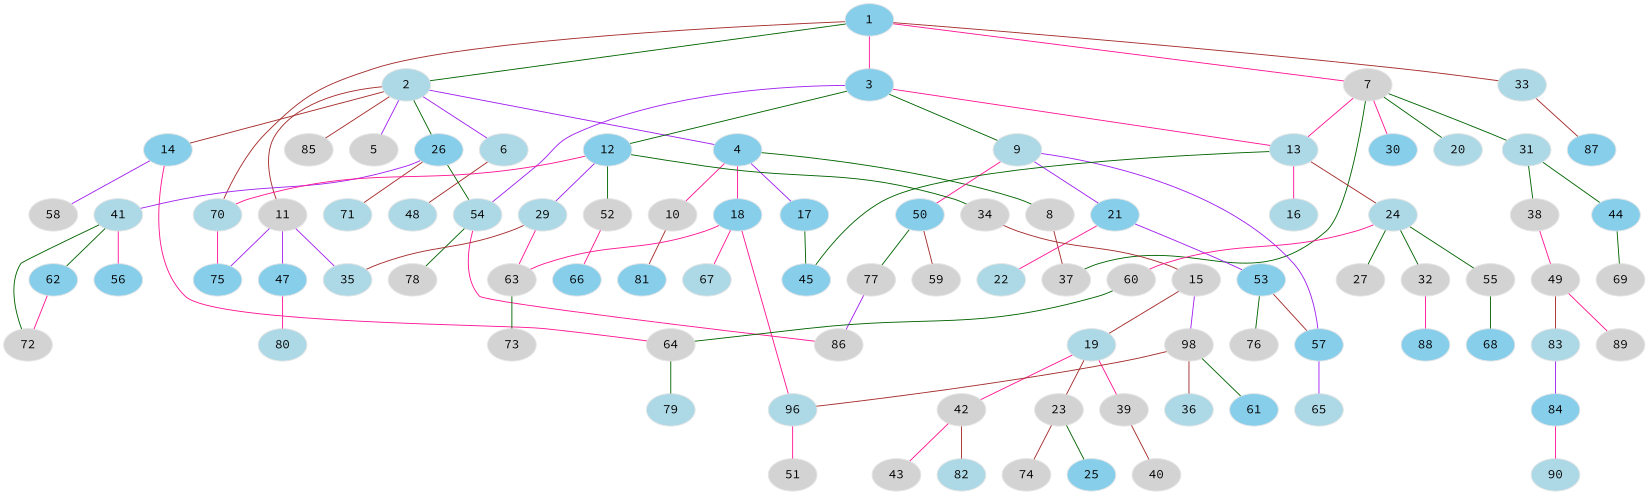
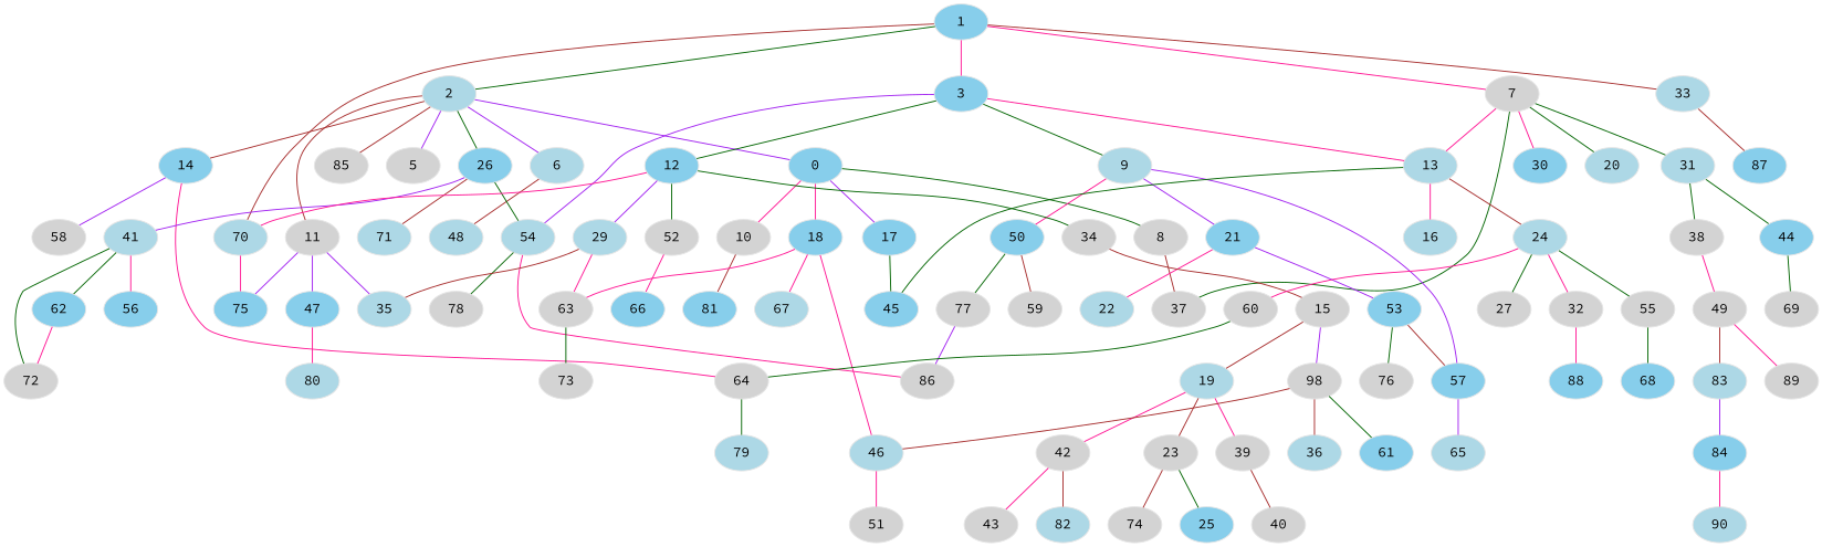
  graph {
    fontname="Source Code Pro"
    node [color=gray90 fillcolor=lightgrey fontname="Source Code Pro" style=filled]
    edge [color=deeppink fontname="Source Code Pro"]
    1 [fillcolor=skyblue]
    2 [fillcolor=lightblue]
    3 [fillcolor=skyblue]
    7
    33 [fillcolor=lightblue]
    70 [fillcolor=lightblue]
-   4 [fillcolor=skyblue]
+   4 [fillcolor=skyblue label=0]
    5
    6 [fillcolor=lightblue]
    11
    14 [fillcolor=skyblue]
    26 [fillcolor=skyblue]
    85
    9 [fillcolor=lightblue]
    12 [fillcolor=skyblue]
    13 [fillcolor=lightblue]
    54 [fillcolor=lightblue]
    20 [fillcolor=lightblue]
    30 [fillcolor=skyblue]
    31 [fillcolor=lightblue]
    37
    87 [fillcolor=skyblue]
    75 [fillcolor=skyblue]
    8
    10
    17 [fillcolor=skyblue]
    18 [fillcolor=skyblue]
    48 [fillcolor=lightblue]
    35 [fillcolor=lightblue]
    47 [fillcolor=skyblue]
    58
    64
    41 [fillcolor=lightblue]
    71 [fillcolor=lightblue]
    21 [fillcolor=skyblue]
    50 [fillcolor=skyblue]
    57 [fillcolor=skyblue]
    29 [fillcolor=lightblue]
    34
    52
    16 [fillcolor=lightblue]
    24 [fillcolor=lightblue]
    45 [fillcolor=skyblue]
    78
    86
    81 [fillcolor=skyblue]
    19 [fillcolor=lightblue]
    15
    n49 [label=98]
-   46 [fillcolor=lightblue label=96]
+   46 [fillcolor=lightblue]
    63
    67 [fillcolor=lightblue]
    38
    44 [fillcolor=skyblue]
    22 [fillcolor=lightblue]
    53 [fillcolor=skyblue]
    59
    77
    65 [fillcolor=lightblue]
    80 [fillcolor=lightblue]
    66 [fillcolor=skyblue]
    27
    32
    55
    60
    79 [fillcolor=lightblue]
    23
    39
    42
    36 [fillcolor=lightblue]
    61 [fillcolor=skyblue]
    51
    73
    25 [fillcolor=skyblue]
    74
    40
    43
    82 [fillcolor=lightblue]
    76
    88 [fillcolor=skyblue]
    68 [fillcolor=skyblue]
    56 [fillcolor=skyblue]
    62 [fillcolor=skyblue]
    72
    49
    69
    83 [fillcolor=lightblue]
    89
    84 [fillcolor=skyblue]
    90 [fillcolor=lightblue]
    1 -- 2 [color=darkgreen]
    1 -- 3
    1 -- 7
    1 -- 33 [color=brown]
    1 -- 70 [color=brown]
    2 -- 4 [color=purple]
    2 -- 5 [color=purple]
    2 -- 6 [color=purple]
    2 -- 11 [color=brown]
    2 -- 14 [color=brown]
    2 -- 26 [color=darkgreen]
    2 -- 85 [color=brown]
    3 -- 9 [color=darkgreen]
    3 -- 12 [color=darkgreen]
    3 -- 13
    3 -- 54 [color=purple]
    7 -- 13
    7 -- 20 [color=darkgreen]
    7 -- 30
    7 -- 31 [color=darkgreen]
    7 -- 37 [color=darkgreen]
    33 -- 87 [color=brown]
    70 -- 75
    4 -- 8 [color=darkgreen]
    4 -- 10
    4 -- 17 [color=purple]
    4 -- 18
    6 -- 48 [color=brown]
    11 -- 75 [color=purple]
    11 -- 35 [color=purple]
    11 -- 47 [color=purple]
    14 -- 58 [color=purple]
    14 -- 64
    26 -- 54 [color=darkgreen]
    26 -- 41 [color=purple]
    26 -- 71 [color=brown]
    9 -- 21 [color=purple]
    9 -- 50
    9 -- 57 [color=purple]
    12 -- 70
    12 -- 29 [color=purple]
    12 -- 34 [color=darkgreen]
    12 -- 52 [color=darkgreen]
    13 -- 16
    13 -- 24 [color=brown]
    13 -- 45 [color=darkgreen]
    54 -- 78 [color=darkgreen]
    54 -- 86
    31 -- 38 [color=darkgreen]
    31 -- 44 [color=darkgreen]
    8 -- 37 [color=brown]
    10 -- 81 [color=brown]
    17 -- 45 [color=darkgreen]
    18 -- 46
    18 -- 63
    18 -- 67
    47 -- 80
    64 -- 79 [color=darkgreen]
    41 -- 56
    41 -- 62 [color=darkgreen]
    41 -- 72 [color=darkgreen]
    21 -- 22
    21 -- 53 [color=purple]
    50 -- 59 [color=brown]
    50 -- 77 [color=darkgreen]
    57 -- 65 [color=purple]
    29 -- 35 [color=brown]
    29 -- 63
    34 -- 15 [color=brown]
    52 -- 66
    24 -- 27 [color=darkgreen]
-   24 -- 32 [color=darkgreen]
+   24 -- 32
    24 -- 55 [color=darkgreen]
    24 -- 60
    19 -- 23 [color=brown]
    19 -- 39
    19 -- 42
    15 -- 19 [color=brown]
    15 -- n49 [color=purple]
    n49 -- 46 [color=brown]
    n49 -- 36 [color=brown]
    n49 -- 61 [color=darkgreen]
    46 -- 51
    63 -- 73 [color=darkgreen]
    38 -- 49
    44 -- 69 [color=darkgreen]
    53 -- 57 [color=brown]
    53 -- 76 [color=darkgreen]
    77 -- 86 [color=purple]
    32 -- 88
    55 -- 68 [color=darkgreen]
    60 -- 64 [color=darkgreen]
    23 -- 25 [color=darkgreen]
    23 -- 74 [color=brown]
    39 -- 40 [color=brown]
    42 -- 43
    42 -- 82 [color=brown]
    62 -- 72
    49 -- 83 [color=brown]
    49 -- 89
    83 -- 84 [color=purple]
    84 -- 90
  }
